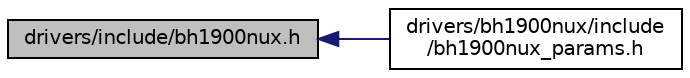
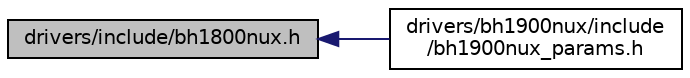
  digraph {
    rankdir=LR
    node [color=black fontname=Helvetica fontsize=10 shape=record style=filled]
-   n1 [fillcolor=grey75 fontcolor=black height=0.2 label="drivers/include/bh1900nux.h" width=0.4]
+   n1 [fillcolor=grey75 fontcolor=black height=0.2 label="drivers/include/bh1800nux.h" width=0.4]
    n2 [fillcolor=white height=0.2 label="drivers/bh1900nux/include\l/bh1900nux_params.h" width=0.4]
    n1 -> n2 [color=midnightblue dir=back fontname=Helvetica fontsize=10 labelfontname=Helvetica labelfontsize=10 style=solid]
  }
